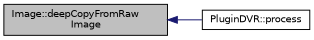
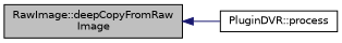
  digraph {
    rankdir=LR
    node [color=black fontname=Helvetica fontsize=10 shape=record style=filled]
-   n1 [fillcolor=grey75 fontcolor=black height=0.2 label="Image::deepCopyFromRaw\lImage" width=0.4]
+   n1 [fillcolor=grey75 fontcolor=black height=0.2 label="RawImage::deepCopyFromRaw\lImage" width=0.4]
    n2 [fillcolor=white height=0.2 label="PluginDVR::process" width=0.4]
    n1 -> n2 [color=midnightblue dir=back fontname=Helvetica fontsize=10 labelfontname=Helvetica labelfontsize=10 style=solid]
  }
